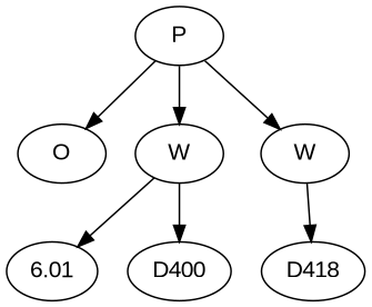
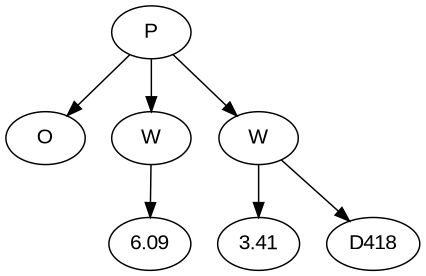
  digraph {
    fontname="Liberation Sans"
    node [fontname="Liberation Sans"]
    edge [fontname="Liberation Sans"]
    n1 [label=O]
    n2 [label=P]
    n3 [label=W]
    n4 [label=W]
-   n5 [label=6.01]
-   n6 [label=D400]
+   n5 [label=6.09]
+   n7 [label=3.41]
    n8 [label=D418]
    n2 -> n1
    n2 -> n3
    n2 -> n4
    n3 -> n5
-   n3 -> n6
+   n4 -> n7
    n4 -> n8
  }
